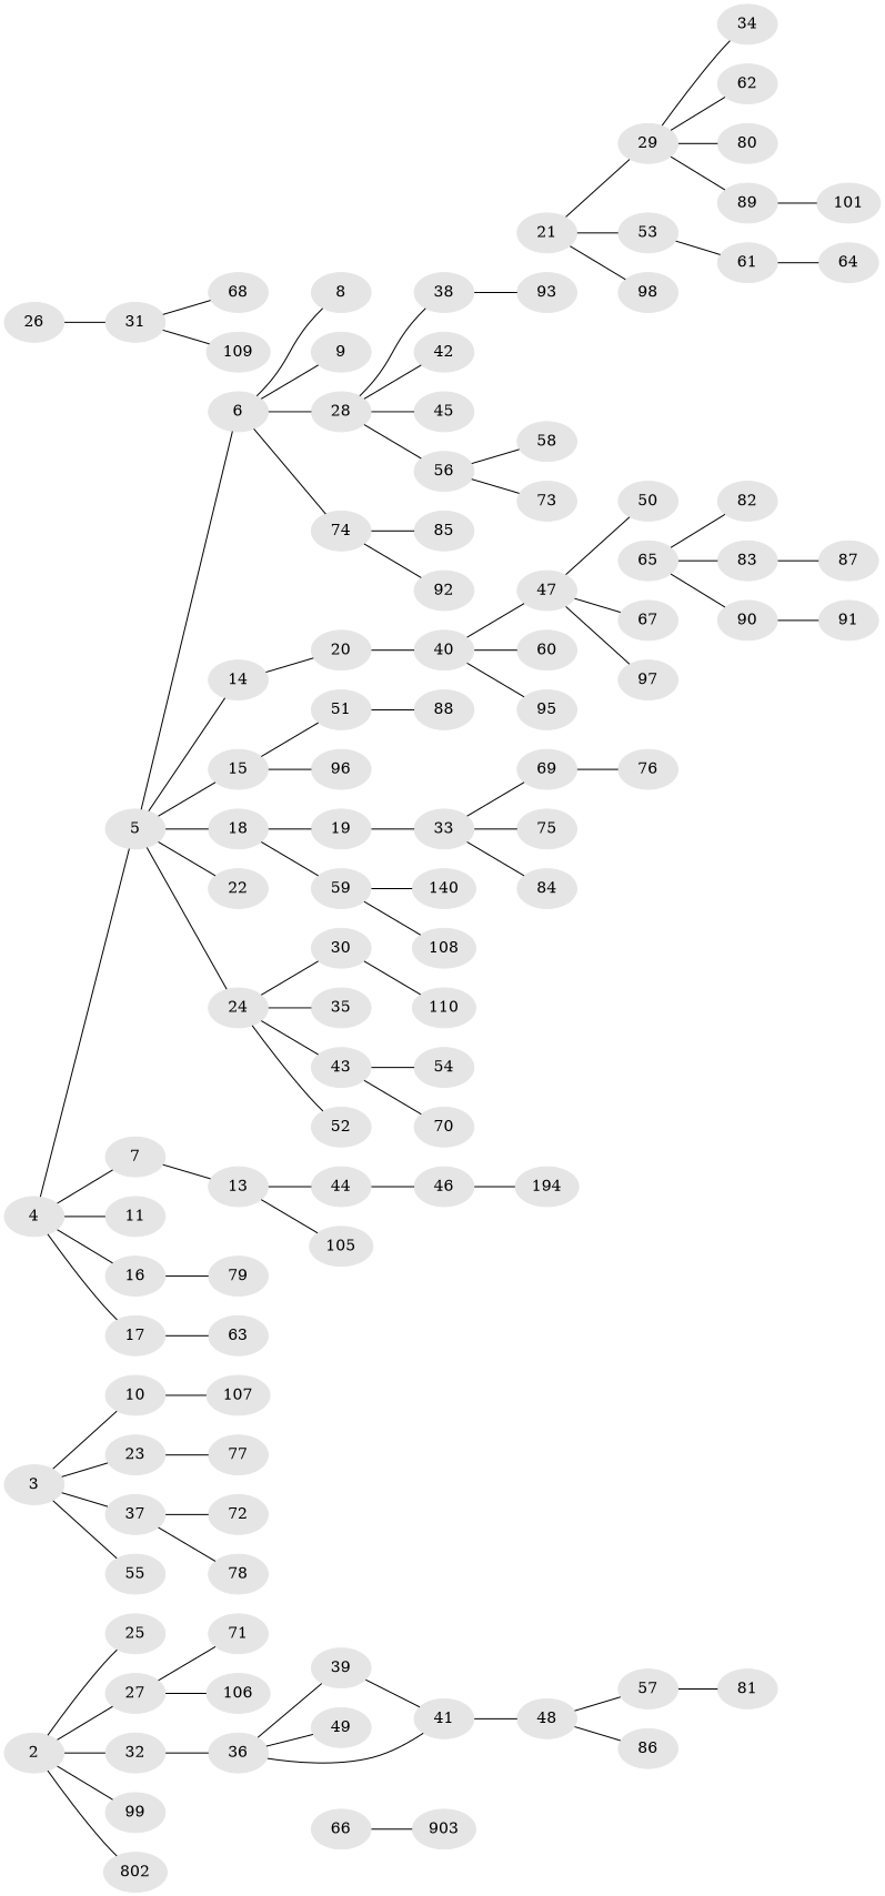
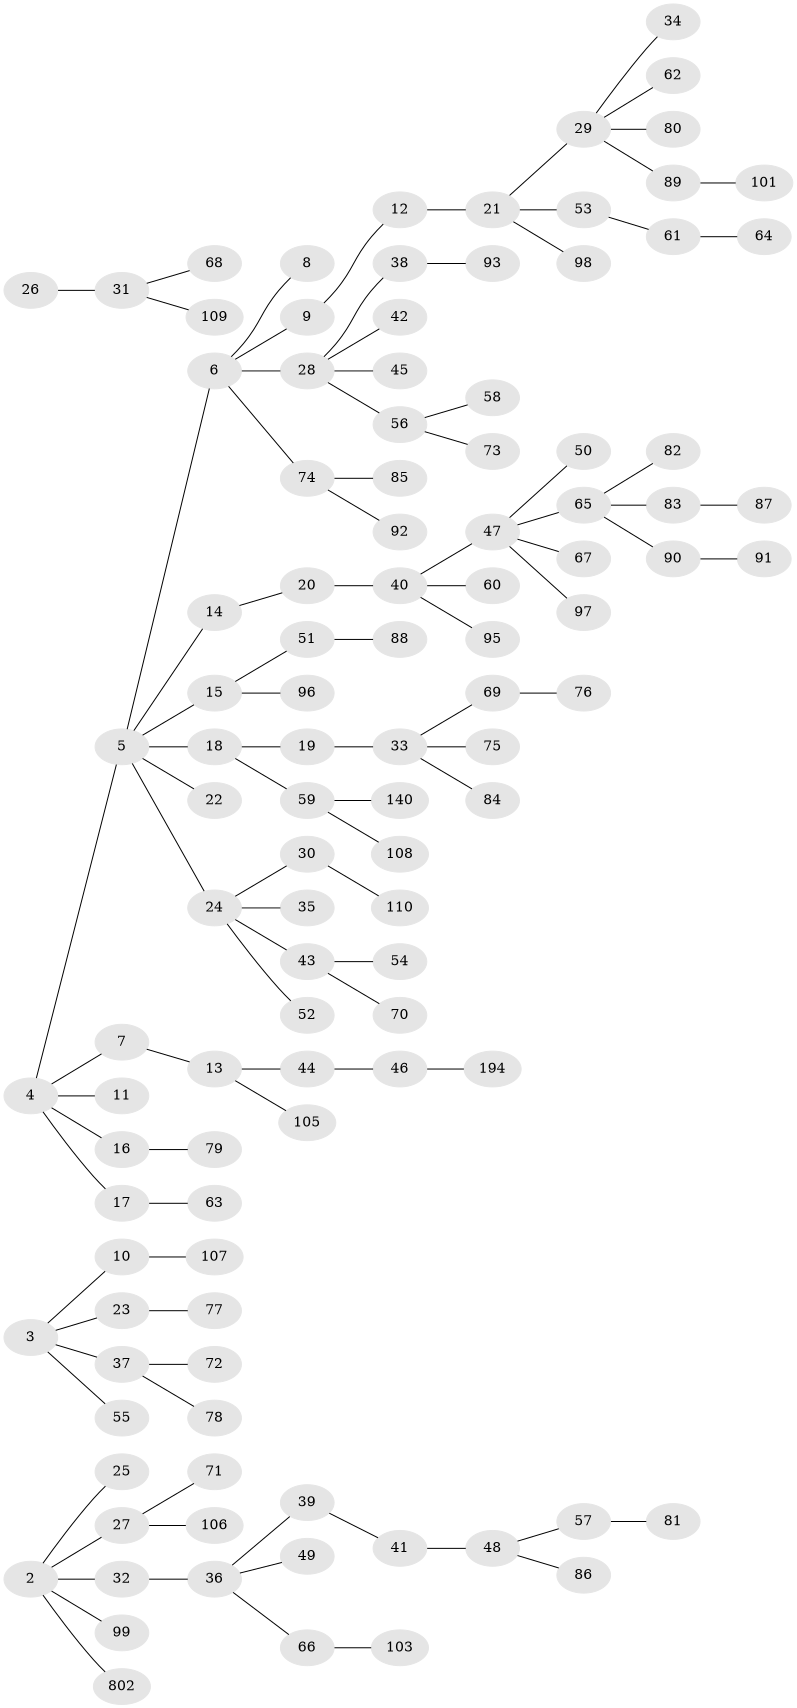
  graph {
    rankdir=LR
    node [color=gray90 style=filled]
    2
    25
    27
    32
    99
    n6 [label=802]
    3
    10
    23
    37
    55
    4
    5
    7
    11
    16
    17
    71
    106
    36
    107
    77
    72
    78
    6
    14
    15
    18
    22
    24
    13
    79
    63
    8
    9
    28
    74
    20
    51
    96
    19
    59
    30
    35
    43
    52
+   12
    38
    42
    45
    56
    85
    92
    21
    44
    105
    29
    53
    98
    46
    40
    88
    33
    n64 [label=140]
    108
    69
    75
    84
    47
    60
    95
    34
    62
    80
    89
    61
    26
    31
    110
    54
    70
    68
    109
    93
    58
    73
    101
    39
    49
    66
    76
    41
-   103 [label=903]
+   103
    48
    50
    65
    67
    97
    57
    86
    n101 [label=194]
    82
    83
    90
    81
    64
    87
    91
    2 -- 25
    2 -- 27
    2 -- 32
    2 -- 99
    2 -- n6
    27 -- 71
    27 -- 106
    32 -- 36
    3 -- 10
    3 -- 23
    3 -- 37
    3 -- 55
    10 -- 107
    23 -- 77
    37 -- 72
    37 -- 78
    4 -- 5
    4 -- 7
    4 -- 11
    4 -- 16
    4 -- 17
    5 -- 6
    5 -- 14
    5 -- 15
    5 -- 18
    5 -- 22
    5 -- 24
    7 -- 13
    16 -- 79
    17 -- 63
    36 -- 39
    36 -- 49
-   36 -- 41
+   36 -- 66
    6 -- 8
    6 -- 9
    6 -- 28
    6 -- 74
    14 -- 20
    15 -- 51
    15 -- 96
    18 -- 19
    18 -- 59
    24 -- 30
    24 -- 35
    24 -- 43
    24 -- 52
    13 -- 44
    13 -- 105
+   9 -- 12
    28 -- 38
    28 -- 42
    28 -- 45
    28 -- 56
    74 -- 85
    74 -- 92
    20 -- 40
    51 -- 88
    19 -- 33
    59 -- n64
    59 -- 108
    30 -- 110
    43 -- 54
    43 -- 70
+   12 -- 21
    38 -- 93
    56 -- 58
    56 -- 73
    21 -- 29
    21 -- 53
    21 -- 98
    44 -- 46
    29 -- 34
    29 -- 62
    29 -- 80
    29 -- 89
    53 -- 61
    46 -- n101
    40 -- 47
    40 -- 60
    40 -- 95
    33 -- 69
    33 -- 75
    33 -- 84
    69 -- 76
    47 -- 50
+   47 -- 65
    47 -- 67
    47 -- 97
    89 -- 101
    61 -- 64
    26 -- 31
    31 -- 68
    31 -- 109
    39 -- 41
    66 -- 103
    41 -- 48
    48 -- 57
    48 -- 86
    65 -- 82
    65 -- 83
    65 -- 90
    57 -- 81
    83 -- 87
    90 -- 91
  }
